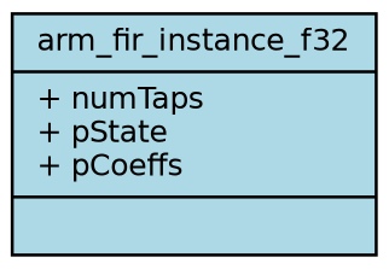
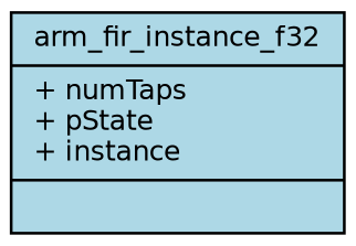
  digraph {
-   n1 [color=black fillcolor=lightblue fontcolor=black fontname=Helvetica fontsize=10 height=0.2 label="{arm_fir_instance_f32\n|+ numTaps\l+ pState\l+ pCoeffs\l|}" shape=record style=filled width=0.4]
+   n1 [color=black fillcolor=lightblue fontcolor=black fontname=Helvetica fontsize=10 height=0.2 label="{arm_fir_instance_f32\n|+ numTaps\l+ pState\l+ instance\l|}" shape=record style=filled width=0.4]
  }
